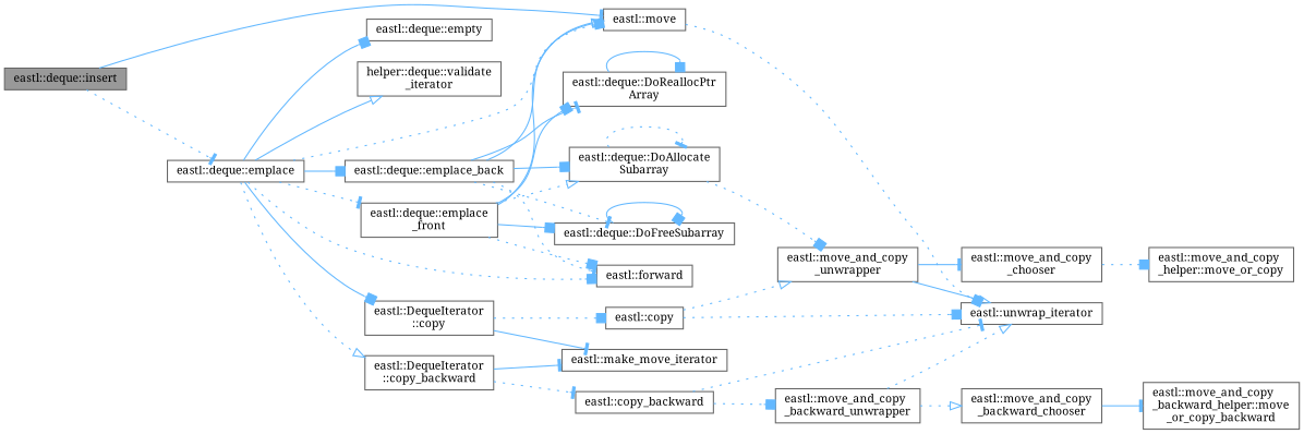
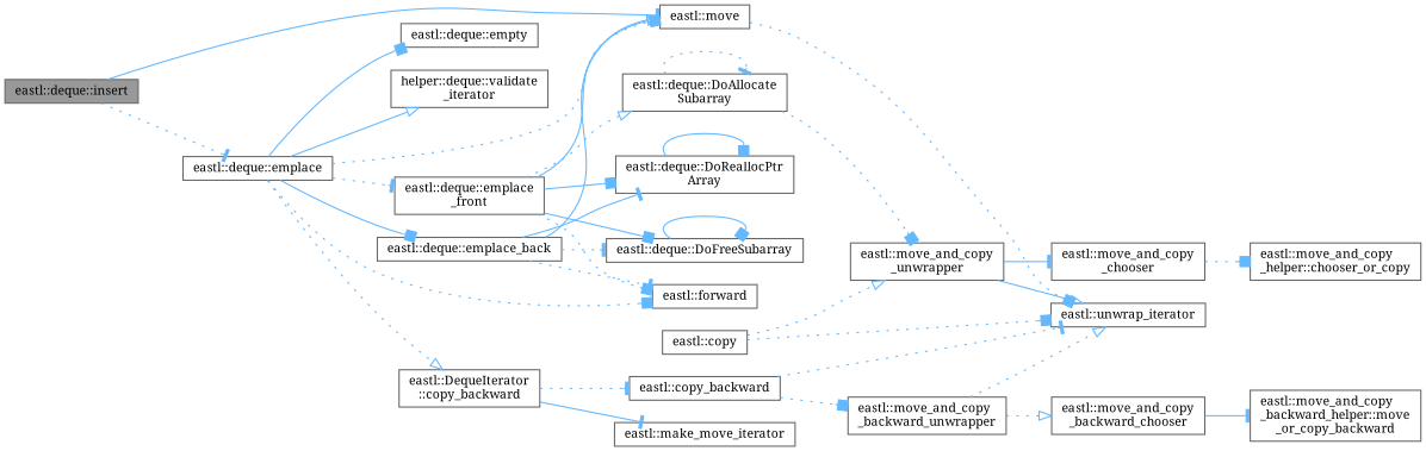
  digraph {
    fontname="Noto Serif"
    rankdir=LR
    node [color=grey40 fillcolor=white fontname="Noto Serif" fontsize=10 shape=box style=filled]
    edge [arrowhead=box color=steelblue1 fontname="Noto Serif" fontsize=10 labelfontname=Helvetica labelfontsize=10 style=dotted]
    n1 [color=gray40 fillcolor=grey60 fontcolor=black height=0.2 label="eastl::deque::insert" width=0.4]
    n2 [height=0.2 label="eastl::deque::emplace" width=0.4]
    n3 [height=0.2 label="eastl::move" width=0.4]
-   n4 [height=0.2 label="eastl::DequeIterator\l::copy" width=0.4]
    n5 [height=0.2 label="eastl::DequeIterator\l::copy_backward" width=0.4]
    n6 [height=0.2 label="eastl::deque::emplace_back" width=0.4]
    n7 [height=0.2 label="eastl::forward" width=0.4]
    n8 [height=0.2 label="eastl::deque::emplace\l_front" width=0.4]
    n9 [height=0.2 label="eastl::deque::empty" width=0.4]
    n10 [height=0.2 label="helper::deque::validate\l_iterator" width=0.4]
    n11 [height=0.2 label="eastl::unwrap_iterator" width=0.4]
    n12 [height=0.2 label="eastl::copy" width=0.4]
    n13 [height=0.2 label="eastl::make_move_iterator" width=0.4]
    n14 [height=0.2 label="eastl::copy_backward" width=0.4]
    n15 [height=0.2 label="eastl::deque::DoAllocate\lSubarray" width=0.4]
    n16 [height=0.2 label="eastl::deque::DoFreeSubarray" width=0.4]
    n17 [height=0.2 label="eastl::deque::DoReallocPtr\lArray" width=0.4]
    n18 [height=0.2 label="eastl::move_and_copy\l_unwrapper" width=0.4]
    n19 [height=0.2 label="eastl::move_and_copy\l_chooser" width=0.4]
-   n20 [height=0.2 label="eastl::move_and_copy\l_helper::move_or_copy" width=0.4]
+   n20 [height=0.2 label="eastl::move_and_copy\l_helper::chooser_or_copy" width=0.4]
    n21 [height=0.2 label="eastl::move_and_copy\l_backward_unwrapper" width=0.4]
    n22 [height=0.2 label="eastl::move_and_copy\l_backward_chooser" width=0.4]
    n23 [height=0.2 label="eastl::move_and_copy\l_backward_helper::move\l_or_copy_backward" width=0.4]
    n1 -> n2 [arrowhead=tee]
    n1 -> n3 [arrowhead=tee style=solid]
    n2 -> n3
-   n2 -> n4 [style=solid]
    n2 -> n5 [arrowhead=onormal]
    n2 -> n6 [style=solid]
    n2 -> n7
    n2 -> n8 [arrowhead=tee]
    n2 -> n9 [style=solid]
    n2 -> n10 [arrowhead=onormal style=solid]
    n3 -> n11
-   n4 -> n12
-   n4 -> n13 [arrowhead=tee style=solid]
    n5 -> n13 [arrowhead=tee style=solid]
    n5 -> n14 [arrowhead=tee]
    n6 -> n3 [arrowhead=onormal style=solid]
    n6 -> n7 [arrowhead=tee]
-   n6 -> n15 [style=solid]
    n6 -> n16 [arrowhead=tee]
    n6 -> n17 [arrowhead=tee style=solid]
    n8 -> n3 [arrowhead=onormal style=solid]
    n8 -> n7
    n8 -> n15 [arrowhead=onormal]
    n8 -> n16 [style=solid]
    n8 -> n17 [style=solid]
    n12 -> n11
    n12 -> n18 [arrowhead=onormal]
    n14 -> n11 [arrowhead=tee]
    n14 -> n21
    n15 -> n15 [arrowhead=tee]
    n15 -> n18
    n16 -> n16 [style=solid]
    n17 -> n17 [style=solid]
    n18 -> n11 [arrowhead=onormal style=solid]
    n18 -> n19 [arrowhead=tee style=solid]
    n19 -> n20
    n21 -> n11 [arrowhead=onormal]
    n21 -> n22 [arrowhead=onormal]
    n22 -> n23 [arrowhead=tee style=solid]
  }
